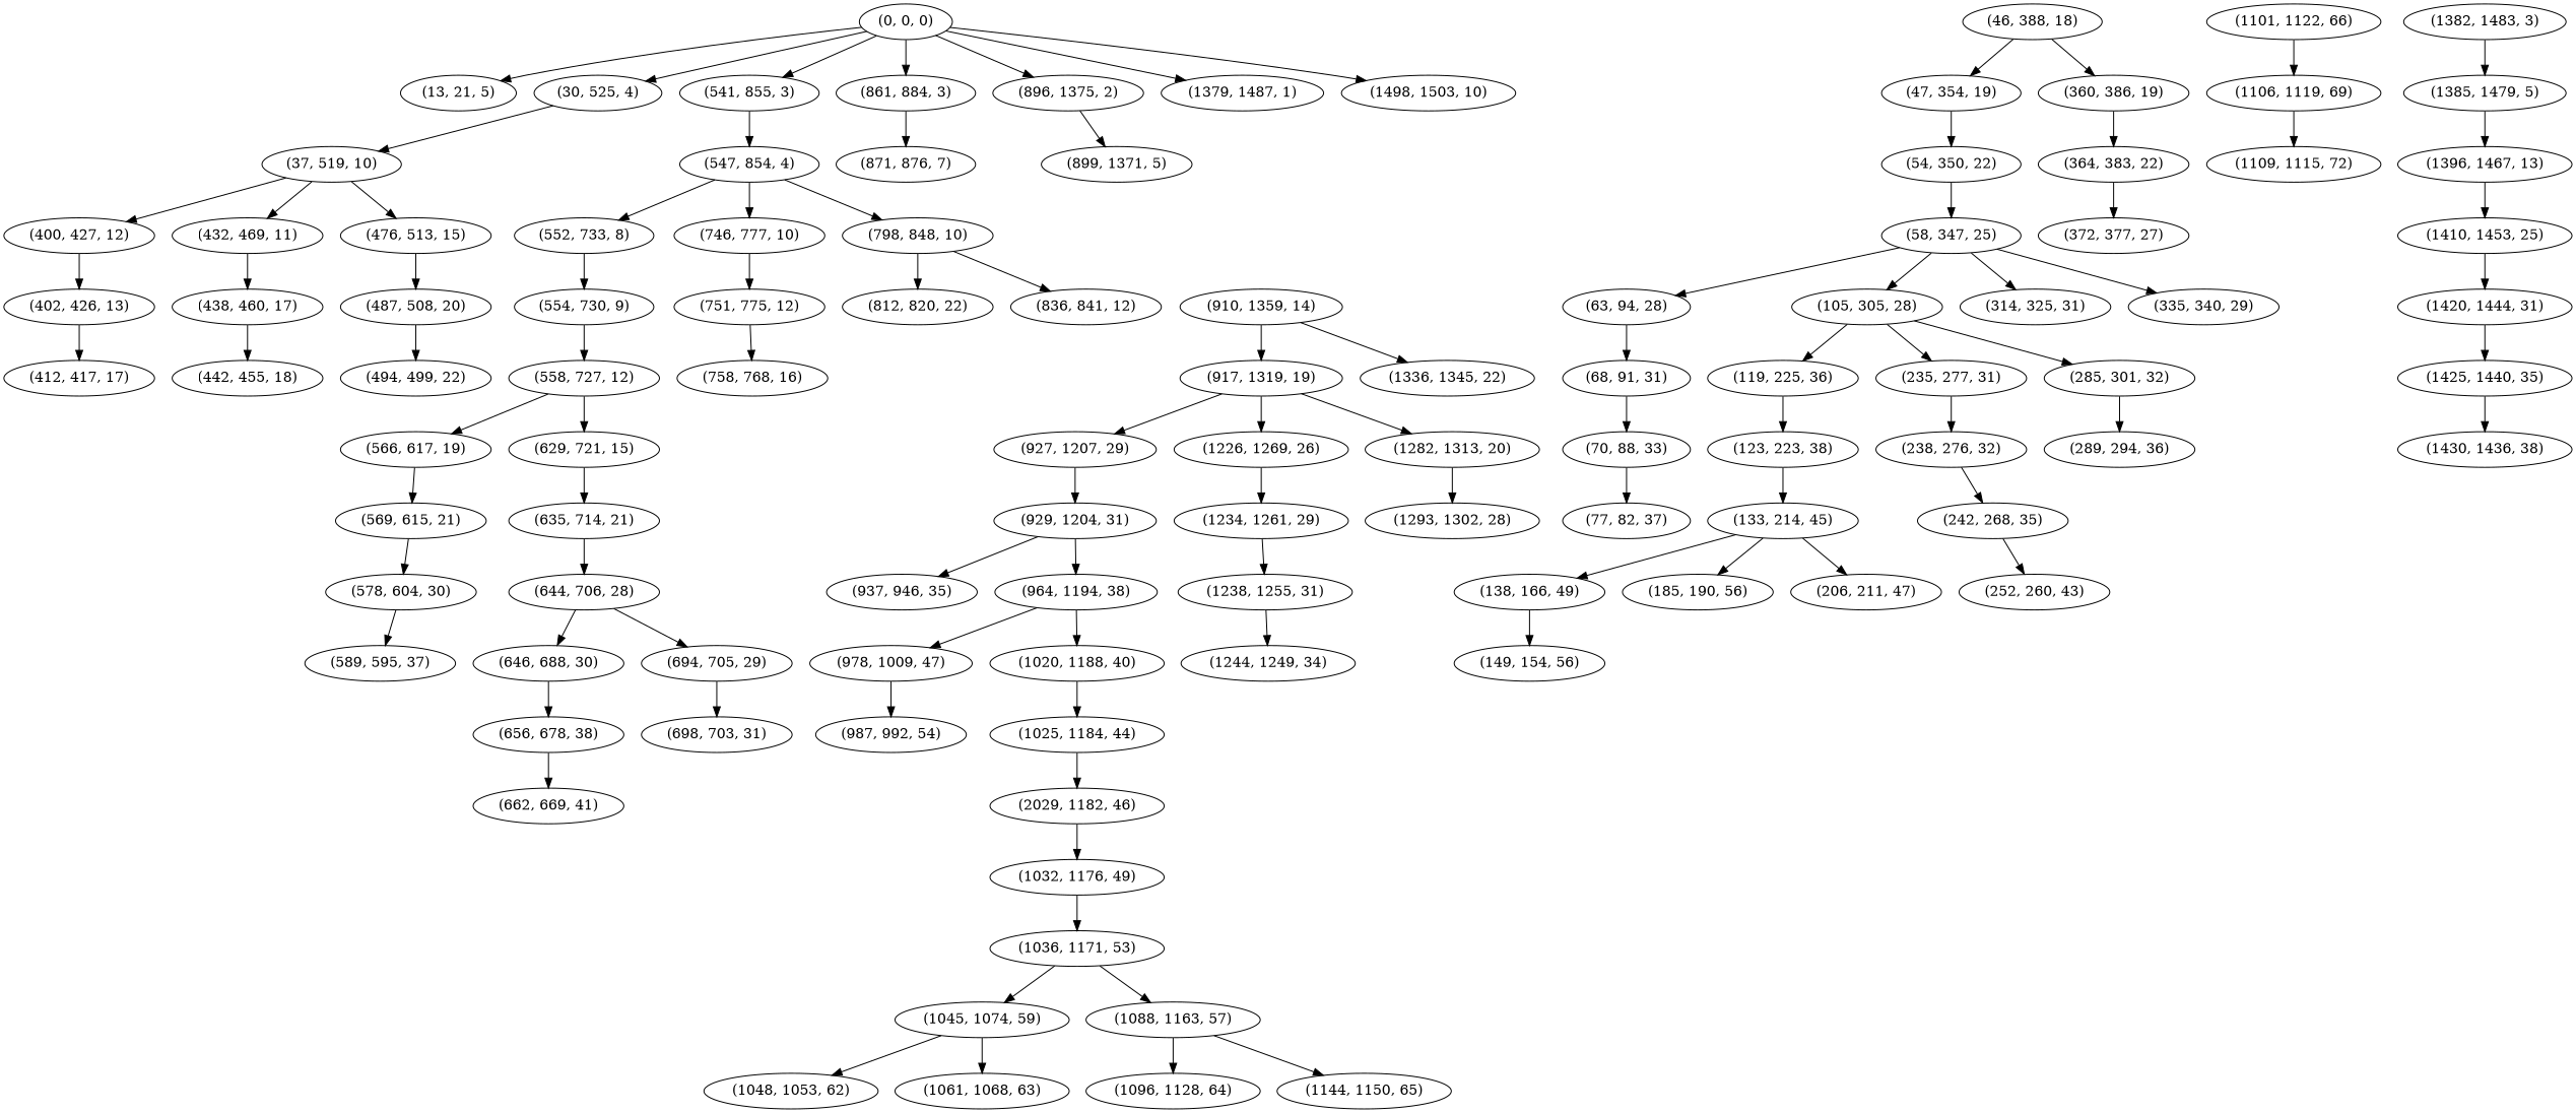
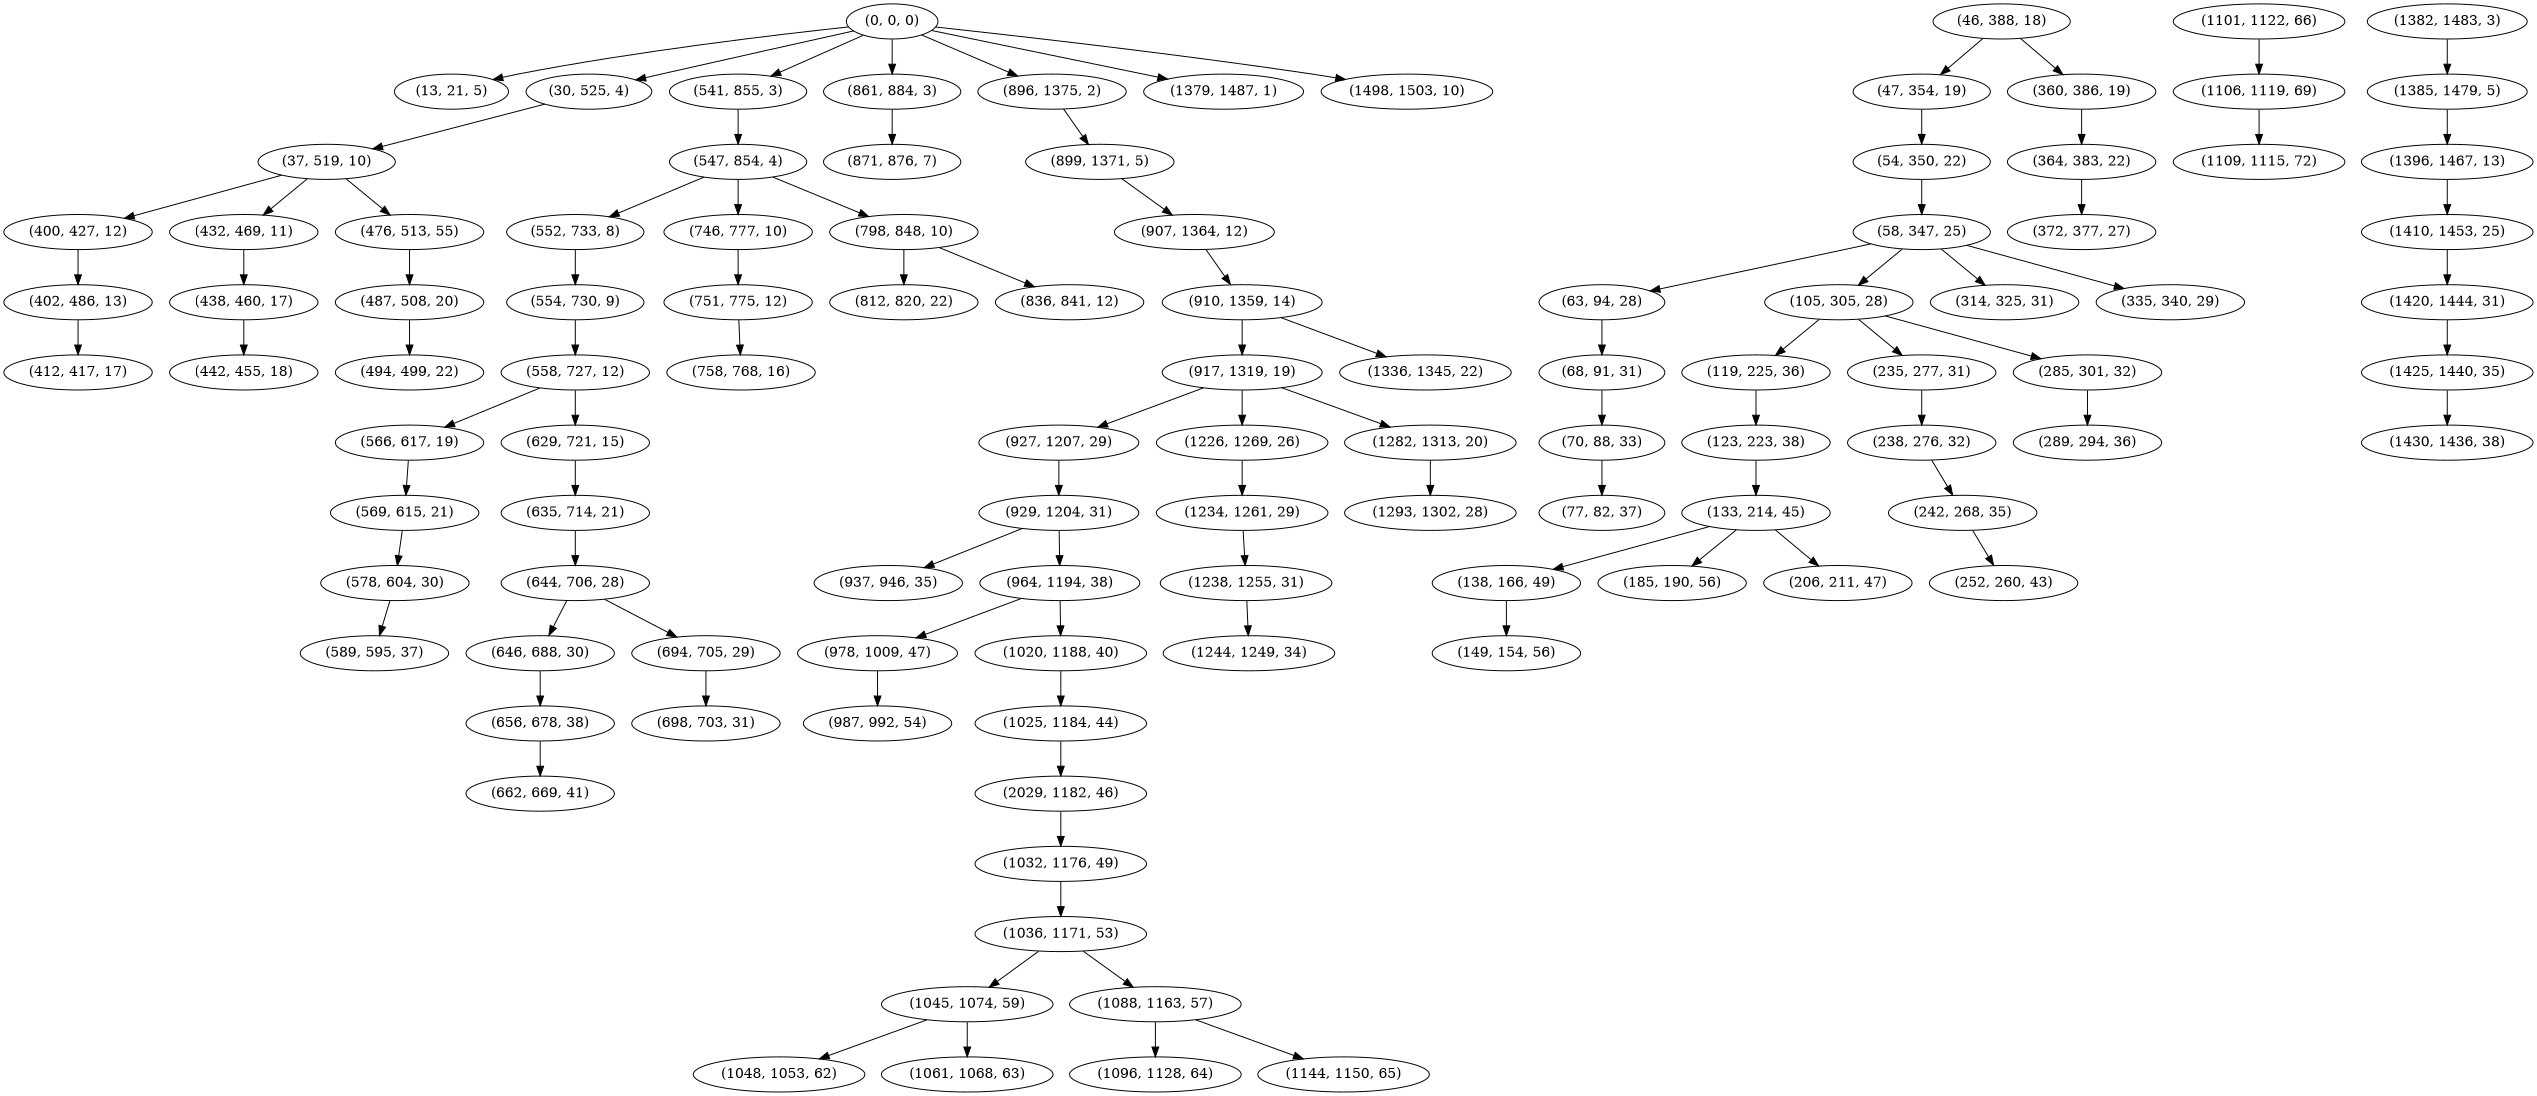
  digraph {
    "(0, 0, 0)"
    "(13, 21, 5)"
    "(30, 525, 4)"
    "(541, 855, 3)"
    "(861, 884, 3)"
    "(896, 1375, 2)"
    "(1379, 1487, 1)"
    "(1498, 1503, 10)"
    "(37, 519, 10)"
    "(547, 854, 4)"
    "(871, 876, 7)"
    "(899, 1371, 5)"
    "(400, 427, 12)"
    "(432, 469, 11)"
-   "(476, 513, 15)"
-   "(402, 426, 13)"
+   "(476, 513, 15)" [label="(476, 513, 55)"]
+   "(402, 426, 13)" [label="(402, 486, 13)"]
    "(438, 460, 17)"
    "(487, 508, 20)"
    "(46, 388, 18)"
    "(47, 354, 19)"
    "(360, 386, 19)"
    "(54, 350, 22)"
    "(364, 383, 22)"
    "(58, 347, 25)"
    "(63, 94, 28)"
    "(105, 305, 28)"
    "(314, 325, 31)"
    "(335, 340, 29)"
    "(68, 91, 31)"
    "(119, 225, 36)"
    "(235, 277, 31)"
    "(285, 301, 32)"
    "(70, 88, 33)"
    "(77, 82, 37)"
    "(123, 223, 38)"
    "(238, 276, 32)"
    "(289, 294, 36)"
    "(133, 214, 45)"
    "(138, 166, 49)"
    "(185, 190, 56)"
    "(206, 211, 47)"
    "(149, 154, 56)"
    "(242, 268, 35)"
    "(252, 260, 43)"
    "(372, 377, 27)"
    "(412, 417, 17)"
    "(442, 455, 18)"
    "(494, 499, 22)"
    "(552, 733, 8)"
    "(746, 777, 10)"
    "(798, 848, 10)"
    "(554, 730, 9)"
    "(751, 775, 12)"
    "(812, 820, 22)"
    "(836, 841, 12)"
    "(558, 727, 12)"
    "(566, 617, 19)"
    "(629, 721, 15)"
    "(569, 615, 21)"
    "(635, 714, 21)"
    "(578, 604, 30)"
    "(589, 595, 37)"
    "(644, 706, 28)"
    "(646, 688, 30)"
    "(694, 705, 29)"
    "(656, 678, 38)"
    "(698, 703, 31)"
    "(662, 669, 41)"
    "(758, 768, 16)"
+   "(907, 1364, 12)"
    "(910, 1359, 14)"
    "(917, 1319, 19)"
    "(1336, 1345, 22)"
    "(927, 1207, 29)"
    "(1226, 1269, 26)"
    "(1282, 1313, 20)"
    "(929, 1204, 31)"
    "(1234, 1261, 29)"
    "(1293, 1302, 28)"
    "(937, 946, 35)"
    "(964, 1194, 38)"
    "(978, 1009, 47)"
    "(1020, 1188, 40)"
    "(987, 992, 54)"
    "(1025, 1184, 44)"
    n86 [label="(2029, 1182, 46)"]
    "(1032, 1176, 49)"
    "(1036, 1171, 53)"
    "(1045, 1074, 59)"
    "(1088, 1163, 57)"
    "(1048, 1053, 62)"
    "(1061, 1068, 63)"
    "(1096, 1128, 64)"
    "(1144, 1150, 65)"
    "(1101, 1122, 66)"
    "(1106, 1119, 69)"
    "(1109, 1115, 72)"
    "(1238, 1255, 31)"
    "(1244, 1249, 34)"
    "(1382, 1483, 3)"
    "(1385, 1479, 5)"
    "(1396, 1467, 13)"
    "(1410, 1453, 25)"
    "(1420, 1444, 31)"
    "(1425, 1440, 35)"
    "(1430, 1436, 38)"
    "(0, 0, 0)" -> "(13, 21, 5)"
    "(0, 0, 0)" -> "(30, 525, 4)"
    "(0, 0, 0)" -> "(541, 855, 3)"
    "(0, 0, 0)" -> "(861, 884, 3)"
    "(0, 0, 0)" -> "(896, 1375, 2)"
    "(0, 0, 0)" -> "(1379, 1487, 1)"
    "(0, 0, 0)" -> "(1498, 1503, 10)"
    "(30, 525, 4)" -> "(37, 519, 10)"
    "(541, 855, 3)" -> "(547, 854, 4)"
    "(861, 884, 3)" -> "(871, 876, 7)"
    "(896, 1375, 2)" -> "(899, 1371, 5)"
    "(37, 519, 10)" -> "(400, 427, 12)"
    "(37, 519, 10)" -> "(432, 469, 11)"
    "(37, 519, 10)" -> "(476, 513, 15)"
    "(547, 854, 4)" -> "(552, 733, 8)"
    "(547, 854, 4)" -> "(746, 777, 10)"
    "(547, 854, 4)" -> "(798, 848, 10)"
+   "(899, 1371, 5)" -> "(907, 1364, 12)"
    "(400, 427, 12)" -> "(402, 426, 13)"
    "(432, 469, 11)" -> "(438, 460, 17)"
    "(476, 513, 15)" -> "(487, 508, 20)"
    "(402, 426, 13)" -> "(412, 417, 17)"
    "(438, 460, 17)" -> "(442, 455, 18)"
    "(487, 508, 20)" -> "(494, 499, 22)"
    "(46, 388, 18)" -> "(47, 354, 19)"
    "(46, 388, 18)" -> "(360, 386, 19)"
    "(47, 354, 19)" -> "(54, 350, 22)"
    "(360, 386, 19)" -> "(364, 383, 22)"
    "(54, 350, 22)" -> "(58, 347, 25)"
    "(364, 383, 22)" -> "(372, 377, 27)"
    "(58, 347, 25)" -> "(63, 94, 28)"
    "(58, 347, 25)" -> "(105, 305, 28)"
    "(58, 347, 25)" -> "(314, 325, 31)"
    "(58, 347, 25)" -> "(335, 340, 29)"
    "(63, 94, 28)" -> "(68, 91, 31)"
    "(105, 305, 28)" -> "(119, 225, 36)"
    "(105, 305, 28)" -> "(235, 277, 31)"
    "(105, 305, 28)" -> "(285, 301, 32)"
    "(68, 91, 31)" -> "(70, 88, 33)"
    "(119, 225, 36)" -> "(123, 223, 38)"
    "(235, 277, 31)" -> "(238, 276, 32)"
    "(285, 301, 32)" -> "(289, 294, 36)"
    "(70, 88, 33)" -> "(77, 82, 37)"
    "(123, 223, 38)" -> "(133, 214, 45)"
    "(238, 276, 32)" -> "(242, 268, 35)"
    "(133, 214, 45)" -> "(138, 166, 49)"
    "(133, 214, 45)" -> "(185, 190, 56)"
    "(133, 214, 45)" -> "(206, 211, 47)"
    "(138, 166, 49)" -> "(149, 154, 56)"
    "(242, 268, 35)" -> "(252, 260, 43)"
    "(552, 733, 8)" -> "(554, 730, 9)"
    "(746, 777, 10)" -> "(751, 775, 12)"
    "(798, 848, 10)" -> "(812, 820, 22)"
    "(798, 848, 10)" -> "(836, 841, 12)"
    "(554, 730, 9)" -> "(558, 727, 12)"
    "(751, 775, 12)" -> "(758, 768, 16)"
    "(558, 727, 12)" -> "(566, 617, 19)"
    "(558, 727, 12)" -> "(629, 721, 15)"
    "(566, 617, 19)" -> "(569, 615, 21)"
    "(629, 721, 15)" -> "(635, 714, 21)"
    "(569, 615, 21)" -> "(578, 604, 30)"
    "(635, 714, 21)" -> "(644, 706, 28)"
    "(578, 604, 30)" -> "(589, 595, 37)"
    "(644, 706, 28)" -> "(646, 688, 30)"
    "(644, 706, 28)" -> "(694, 705, 29)"
    "(646, 688, 30)" -> "(656, 678, 38)"
    "(694, 705, 29)" -> "(698, 703, 31)"
    "(656, 678, 38)" -> "(662, 669, 41)"
+   "(907, 1364, 12)" -> "(910, 1359, 14)"
    "(910, 1359, 14)" -> "(917, 1319, 19)"
    "(910, 1359, 14)" -> "(1336, 1345, 22)"
    "(917, 1319, 19)" -> "(927, 1207, 29)"
    "(917, 1319, 19)" -> "(1226, 1269, 26)"
    "(917, 1319, 19)" -> "(1282, 1313, 20)"
    "(927, 1207, 29)" -> "(929, 1204, 31)"
    "(1226, 1269, 26)" -> "(1234, 1261, 29)"
    "(1282, 1313, 20)" -> "(1293, 1302, 28)"
    "(929, 1204, 31)" -> "(937, 946, 35)"
    "(929, 1204, 31)" -> "(964, 1194, 38)"
    "(1234, 1261, 29)" -> "(1238, 1255, 31)"
    "(964, 1194, 38)" -> "(978, 1009, 47)"
    "(964, 1194, 38)" -> "(1020, 1188, 40)"
    "(978, 1009, 47)" -> "(987, 992, 54)"
    "(1020, 1188, 40)" -> "(1025, 1184, 44)"
    "(1025, 1184, 44)" -> n86
    n86 -> "(1032, 1176, 49)"
    "(1032, 1176, 49)" -> "(1036, 1171, 53)"
    "(1036, 1171, 53)" -> "(1045, 1074, 59)"
    "(1036, 1171, 53)" -> "(1088, 1163, 57)"
    "(1045, 1074, 59)" -> "(1048, 1053, 62)"
    "(1045, 1074, 59)" -> "(1061, 1068, 63)"
    "(1088, 1163, 57)" -> "(1096, 1128, 64)"
    "(1088, 1163, 57)" -> "(1144, 1150, 65)"
    "(1101, 1122, 66)" -> "(1106, 1119, 69)"
    "(1106, 1119, 69)" -> "(1109, 1115, 72)"
    "(1238, 1255, 31)" -> "(1244, 1249, 34)"
    "(1382, 1483, 3)" -> "(1385, 1479, 5)"
    "(1385, 1479, 5)" -> "(1396, 1467, 13)"
    "(1396, 1467, 13)" -> "(1410, 1453, 25)"
    "(1410, 1453, 25)" -> "(1420, 1444, 31)"
    "(1420, 1444, 31)" -> "(1425, 1440, 35)"
    "(1425, 1440, 35)" -> "(1430, 1436, 38)"
  }
